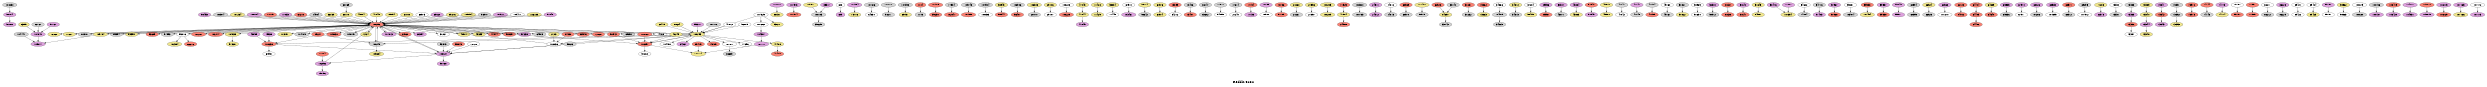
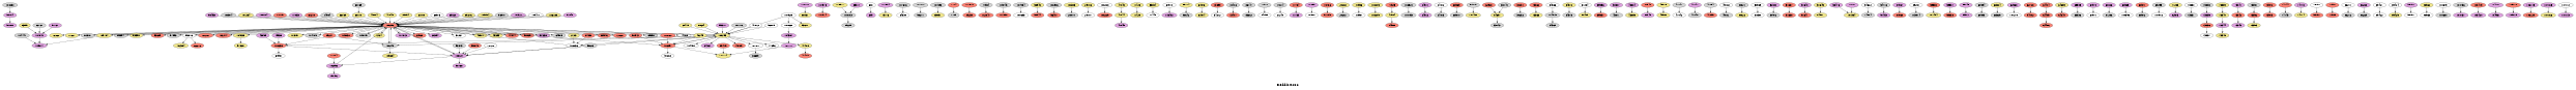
  digraph {
    fontsize=24
    label="\nReddit/e250\n"
    splines=false
    node [fillcolor=lightgrey shape=ellipse style=filled]
    108230 [height=0.3 width=0.3]
    90784 [fillcolor=plum height=0.3 width=0.3]
    57180 [fillcolor=plum height=0.3 width=0.3]
    108256 [fillcolor=salmon height=0.3 width=0.3]
    1224 [fillcolor=khaki height=0.3 width=0.3]
    21560 [fillcolor=salmon height=0.3 width=0.3]
    28394 [fillcolor=plum height=0.3 width=0.3]
    30221 [fillcolor=white height=0.3 width=0.3]
    40577 [fillcolor=khaki height=0.3 width=0.3]
    45993 [fillcolor=khaki height=0.3 width=0.3]
    47814 [fillcolor=salmon height=0.3 width=0.3]
    50029 [fillcolor=salmon height=0.3 width=0.3]
    57238 [fillcolor=plum height=0.3 width=0.3]
    64983 [height=0.3 width=0.3]
    68976 [fillcolor=salmon height=0.3 width=0.3]
    69650 [height=0.3 width=0.3]
    72028 [fillcolor=salmon height=0.3 width=0.3]
    74768 [fillcolor=white height=0.3 width=0.3]
    76860 [fillcolor=khaki height=0.3 width=0.3]
    77827 [fillcolor=khaki height=0.3 width=0.3]
    80318 [height=0.3 width=0.3]
    89394 [height=0.3 width=0.3]
    92390 [fillcolor=khaki height=0.3 width=0.3]
    93685 [fillcolor=salmon height=0.3 width=0.3]
    97553 [height=0.3 width=0.3]
    99216 [fillcolor=white height=0.3 width=0.3]
    100201 [fillcolor=salmon height=0.3 width=0.3]
    102274 [fillcolor=salmon height=0.3 width=0.3]
    103191 [fillcolor=khaki height=0.3 width=0.3]
    104709 [height=0.3 width=0.3]
    104833 [fillcolor=khaki height=0.3 width=0.3]
    105030 [fillcolor=salmon height=0.3 width=0.3]
    105175 [height=0.3 width=0.3]
    105784 [fillcolor=khaki height=0.3 width=0.3]
    107813 [fillcolor=plum height=0.3 width=0.3]
    108027 [fillcolor=plum height=0.3 width=0.3]
    108238 [fillcolor=salmon height=0.3 width=0.3]
    108248 [height=0.3 width=0.3]
    108253 [fillcolor=khaki height=0.3 width=0.3]
    108257 [fillcolor=salmon height=0.3 width=0.3]
    66676 [fillcolor=salmon height=0.3 width=0.3]
    102384 [fillcolor=khaki height=0.3 width=0.3]
    51328 [fillcolor=khaki height=0.3 width=0.3]
    105077 [fillcolor=plum height=0.3 width=0.3]
    98768 [fillcolor=plum height=0.3 width=0.3]
    102892 [fillcolor=plum height=0.3 width=0.3]
    67951 [fillcolor=white height=0.3 width=0.3]
    105684 [fillcolor=khaki height=0.3 width=0.3]
    47408 [fillcolor=khaki height=0.3 width=0.3]
    64361 [fillcolor=plum height=0.3 width=0.3]
    75709 [fillcolor=salmon height=0.3 width=0.3]
    77656 [fillcolor=white height=0.3 width=0.3]
    104480 [fillcolor=white height=0.3 width=0.3]
    107877 [fillcolor=white height=0.3 width=0.3]
    108036 [fillcolor=white height=0.3 width=0.3]
    91260 [fillcolor=white height=0.3 width=0.3]
    107114 [fillcolor=khaki height=0.3 width=0.3]
    75756 [fillcolor=plum height=0.3 width=0.3]
    47409 [fillcolor=salmon height=0.3 width=0.3]
    86689 [height=0.3 width=0.3]
    108000 [fillcolor=plum height=0.3 width=0.3]
    88031 [fillcolor=khaki height=0.3 width=0.3]
    107973 [fillcolor=plum height=0.3 width=0.3]
    107974 [fillcolor=salmon height=0.3 width=0.3]
    108103 [height=0.3 width=0.3]
    39225 [height=0.3 width=0.3]
    107529 [fillcolor=white height=0.3 width=0.3]
    93611 [fillcolor=khaki height=0.3 width=0.3]
    107660 [fillcolor=white height=0.3 width=0.3]
    104387 [fillcolor=plum height=0.3 width=0.3]
    107777 [fillcolor=plum height=0.3 width=0.3]
    107840 [fillcolor=plum height=0.3 width=0.3]
    608 [fillcolor=white height=0.3 width=0.3]
    609 [fillcolor=plum height=0.3 width=0.3]
    107554 [fillcolor=plum height=0.3 width=0.3]
    75776 [fillcolor=khaki height=0.3 width=0.3]
    107616 [height=0.3 width=0.3]
    64330 [fillcolor=white height=0.3 width=0.3]
    107517 [fillcolor=plum height=0.3 width=0.3]
    105411 [fillcolor=white height=0.3 width=0.3]
    107870 [height=0.3 width=0.3]
    98271 [height=0.3 width=0.3]
    107398 [height=0.3 width=0.3]
    69051 [fillcolor=khaki height=0.3 width=0.3]
    106189 [fillcolor=khaki height=0.3 width=0.3]
    1104 [fillcolor=salmon height=0.3 width=0.3]
    1105 [height=0.3 width=0.3]
    107519 [fillcolor=salmon height=0.3 width=0.3]
    39230 [fillcolor=salmon height=0.3 width=0.3]
    108160 [fillcolor=salmon height=0.3 width=0.3]
    77534 [height=0.3 width=0.3]
    102847 [fillcolor=salmon height=0.3 width=0.3]
    2723 [fillcolor=khaki height=0.3 width=0.3]
    105743 [height=0.3 width=0.3]
    107598 [fillcolor=salmon height=0.3 width=0.3]
    107934 [height=0.3 width=0.3]
    100653 [fillcolor=white height=0.3 width=0.3]
    97848 [fillcolor=plum height=0.3 width=0.3]
    98453 [fillcolor=plum height=0.3 width=0.3]
    58943 [fillcolor=khaki height=0.3 width=0.3]
    58944 [fillcolor=salmon height=0.3 width=0.3]
    53373 [height=0.3 width=0.3]
    6399 [fillcolor=khaki height=0.3 width=0.3]
    106906 [height=0.3 width=0.3]
    56407 [fillcolor=salmon height=0.3 width=0.3]
    106303 [fillcolor=khaki height=0.3 width=0.3]
    28070 [height=0.3 width=0.3]
    106974 [height=0.3 width=0.3]
    107234 [fillcolor=khaki height=0.3 width=0.3]
    108084 [fillcolor=plum height=0.3 width=0.3]
    29106 [fillcolor=khaki height=0.3 width=0.3]
    29107 [fillcolor=white height=0.3 width=0.3]
    47872 [fillcolor=white height=0.3 width=0.3]
    104441 [height=0.3 width=0.3]
    108228 [fillcolor=white height=0.3 width=0.3]
    108229 [fillcolor=salmon height=0.3 width=0.3]
    47044 [fillcolor=khaki height=0.3 width=0.3]
    47045 [fillcolor=plum height=0.3 width=0.3]
    70115 [fillcolor=salmon height=0.3 width=0.3]
    11428 [fillcolor=khaki height=0.3 width=0.3]
    11429 [fillcolor=khaki height=0.3 width=0.3]
    53834 [fillcolor=khaki height=0.3 width=0.3]
    11445 [fillcolor=white height=0.3 width=0.3]
    67910 [fillcolor=white height=0.3 width=0.3]
    103461 [fillcolor=plum height=0.3 width=0.3]
    99704 [fillcolor=khaki height=0.3 width=0.3]
    98642 [height=0.3 width=0.3]
    61576 [fillcolor=khaki height=0.3 width=0.3]
    n129 [fillcolor=khaki height=0.3 label=61574 width=0.3]
    13399 [fillcolor=salmon height=0.3 width=0.3]
    34212 [fillcolor=white height=0.3 width=0.3]
    13406 [height=0.3 width=0.3]
    13407 [fillcolor=salmon height=0.3 width=0.3]
    17033 [fillcolor=plum height=0.3 width=0.3]
    86147 [height=0.3 width=0.3]
    83602 [height=0.3 width=0.3]
    17510 [height=0.3 width=0.3]
    94099 [fillcolor=white height=0.3 width=0.3]
    17614 [height=0.3 width=0.3]
    21240 [fillcolor=white height=0.3 width=0.3]
    17734 [fillcolor=salmon height=0.3 width=0.3]
    17735 [fillcolor=plum height=0.3 width=0.3]
    61218 [fillcolor=salmon height=0.3 width=0.3]
    18899 [fillcolor=plum height=0.3 width=0.3]
    18900 [fillcolor=white height=0.3 width=0.3]
    78786 [fillcolor=salmon height=0.3 width=0.3]
    91785 [fillcolor=salmon height=0.3 width=0.3]
    20260 [fillcolor=khaki height=0.3 width=0.3]
    20261 [height=0.3 width=0.3]
    21556 [fillcolor=khaki height=0.3 width=0.3]
    21557 [fillcolor=white height=0.3 width=0.3]
    22161 [height=0.3 width=0.3]
    108205 [fillcolor=khaki height=0.3 width=0.3]
    108209 [fillcolor=khaki height=0.3 width=0.3]
    71525 [fillcolor=salmon height=0.3 width=0.3]
    41984 [fillcolor=khaki height=0.3 width=0.3]
    24588 [fillcolor=salmon height=0.3 width=0.3]
    106520 [height=0.3 width=0.3]
    100753 [height=0.3 width=0.3]
    24511 [fillcolor=plum height=0.3 width=0.3]
    24512 [fillcolor=plum height=0.3 width=0.3]
    24812 [fillcolor=white height=0.3 width=0.3]
    24813 [height=0.3 width=0.3]
    24984 [height=0.3 width=0.3]
    68569 [fillcolor=salmon height=0.3 width=0.3]
    68570 [height=0.3 width=0.3]
    90915 [height=0.3 width=0.3]
    107480 [fillcolor=khaki height=0.3 width=0.3]
    27930 [fillcolor=salmon height=0.3 width=0.3]
    62928 [fillcolor=salmon height=0.3 width=0.3]
    84697 [fillcolor=khaki height=0.3 width=0.3]
    33142 [height=0.3 width=0.3]
    30231 [fillcolor=salmon height=0.3 width=0.3]
    30232 [height=0.3 width=0.3]
    33140 [height=0.3 width=0.3]
    73362 [fillcolor=salmon height=0.3 width=0.3]
    73363 [fillcolor=khaki height=0.3 width=0.3]
    34366 [fillcolor=white height=0.3 width=0.3]
    104919 [height=0.3 width=0.3]
    34369 [height=0.3 width=0.3]
    34372 [fillcolor=khaki height=0.3 width=0.3]
    34373 [height=0.3 width=0.3]
    105971 [fillcolor=khaki height=0.3 width=0.3]
    36039 [fillcolor=khaki height=0.3 width=0.3]
    37284 [fillcolor=white height=0.3 width=0.3]
    58409 [fillcolor=khaki height=0.3 width=0.3]
    68170 [fillcolor=khaki height=0.3 width=0.3]
    85317 [fillcolor=plum height=0.3 width=0.3]
    39227 [fillcolor=salmon height=0.3 width=0.3]
    39556 [fillcolor=plum height=0.3 width=0.3]
    39557 [fillcolor=salmon height=0.3 width=0.3]
    43859 [fillcolor=plum height=0.3 width=0.3]
    50307 [fillcolor=plum height=0.3 width=0.3]
    43871 [height=0.3 width=0.3]
    43884 [fillcolor=plum height=0.3 width=0.3]
    43885 [fillcolor=khaki height=0.3 width=0.3]
    50948 [fillcolor=salmon height=0.3 width=0.3]
    50949 [fillcolor=plum height=0.3 width=0.3]
    45004 [fillcolor=khaki height=0.3 width=0.3]
    45579 [fillcolor=khaki height=0.3 width=0.3]
    45580 [fillcolor=khaki height=0.3 width=0.3]
    46245 [fillcolor=khaki height=0.3 width=0.3]
    47041 [height=0.3 width=0.3]
    47042 [fillcolor=white height=0.3 width=0.3]
    47043 [fillcolor=khaki height=0.3 width=0.3]
    47047 [fillcolor=plum height=0.3 width=0.3]
    47048 [height=0.3 width=0.3]
    47049 [fillcolor=khaki height=0.3 width=0.3]
    47054 [height=0.3 width=0.3]
    47055 [fillcolor=salmon height=0.3 width=0.3]
    75538 [fillcolor=plum height=0.3 width=0.3]
    89054 [fillcolor=khaki height=0.3 width=0.3]
    49160 [fillcolor=white height=0.3 width=0.3]
    49161 [height=0.3 width=0.3]
    50821 [height=0.3 width=0.3]
    50822 [fillcolor=khaki height=0.3 width=0.3]
    56009 [fillcolor=white height=0.3 width=0.3]
    50942 [fillcolor=salmon height=0.3 width=0.3]
    50969 [fillcolor=white height=0.3 width=0.3]
    51650 [fillcolor=white height=0.3 width=0.3]
    52300 [fillcolor=plum height=0.3 width=0.3]
    50972 [height=0.3 width=0.3]
    51637 [fillcolor=salmon height=0.3 width=0.3]
    51638 [fillcolor=salmon height=0.3 width=0.3]
    51640 [fillcolor=plum height=0.3 width=0.3]
    51641 [fillcolor=salmon height=0.3 width=0.3]
    n227 [fillcolor=khaki height=0.3 label=60415 width=0.3]
    51645 [fillcolor=khaki height=0.3 width=0.3]
    84981 [fillcolor=khaki height=0.3 width=0.3]
    58476 [fillcolor=plum height=0.3 width=0.3]
    107354 [fillcolor=khaki height=0.3 width=0.3]
    54622 [fillcolor=white height=0.3 width=0.3]
    74884 [height=0.3 width=0.3]
    54716 [height=0.3 width=0.3]
    97403 [fillcolor=plum height=0.3 width=0.3]
    57967 [fillcolor=plum height=0.3 width=0.3]
    57968 [fillcolor=salmon height=0.3 width=0.3]
    59281 [fillcolor=white height=0.3 width=0.3]
    103974 [height=0.3 width=0.3]
    59533 [fillcolor=salmon height=0.3 width=0.3]
    107494 [fillcolor=khaki height=0.3 width=0.3]
    59537 [fillcolor=plum height=0.3 width=0.3]
    59538 [fillcolor=salmon height=0.3 width=0.3]
    95845 [fillcolor=plum height=0.3 width=0.3]
    59571 [fillcolor=plum height=0.3 width=0.3]
    59875 [fillcolor=salmon height=0.3 width=0.3]
    60594 [height=0.3 width=0.3]
    60595 [height=0.3 width=0.3]
    61000 [fillcolor=khaki height=0.3 width=0.3]
    66524 [fillcolor=khaki height=0.3 width=0.3]
    66525 [height=0.3 width=0.3]
    62568 [fillcolor=plum height=0.3 width=0.3]
    107270 [fillcolor=white height=0.3 width=0.3]
    62728 [fillcolor=salmon height=0.3 width=0.3]
    94002 [fillcolor=salmon height=0.3 width=0.3]
    64404 [fillcolor=salmon height=0.3 width=0.3]
    64405 [fillcolor=salmon height=0.3 width=0.3]
    64406 [fillcolor=salmon height=0.3 width=0.3]
    64639 [fillcolor=khaki height=0.3 width=0.3]
    64640 [fillcolor=salmon height=0.3 width=0.3]
    65535 [fillcolor=plum height=0.3 width=0.3]
    65536 [height=0.3 width=0.3]
    67970 [fillcolor=plum height=0.3 width=0.3]
    67971 [fillcolor=white height=0.3 width=0.3]
    68026 [fillcolor=plum height=0.3 width=0.3]
    87286 [height=0.3 width=0.3]
    68169 [height=0.3 width=0.3]
    68565 [fillcolor=plum height=0.3 width=0.3]
    100395 [fillcolor=white height=0.3 width=0.3]
    68571 [fillcolor=salmon height=0.3 width=0.3]
    68572 [height=0.3 width=0.3]
    68573 [fillcolor=white height=0.3 width=0.3]
    69020 [fillcolor=plum height=0.3 width=0.3]
    69295 [height=0.3 width=0.3]
    107972 [fillcolor=white height=0.3 width=0.3]
    71283 [fillcolor=khaki height=0.3 width=0.3]
    82573 [fillcolor=plum height=0.3 width=0.3]
    72728 [fillcolor=white height=0.3 width=0.3]
    73330 [fillcolor=white height=0.3 width=0.3]
    73331 [height=0.3 width=0.3]
    73333 [height=0.3 width=0.3]
    73335 [fillcolor=plum height=0.3 width=0.3]
    73336 [fillcolor=salmon height=0.3 width=0.3]
    73337 [fillcolor=white height=0.3 width=0.3]
    73339 [fillcolor=khaki height=0.3 width=0.3]
    73340 [fillcolor=khaki height=0.3 width=0.3]
    73344 [fillcolor=plum height=0.3 width=0.3]
    73348 [fillcolor=khaki height=0.3 width=0.3]
    73341 [fillcolor=plum height=0.3 width=0.3]
    73342 [fillcolor=salmon height=0.3 width=0.3]
    73343 [fillcolor=plum height=0.3 width=0.3]
    73351 [height=0.3 width=0.3]
-   73352 [height=0.3 width=0.3]
+   73352 [fillcolor=salmon height=0.3 width=0.3]
    73353 [fillcolor=khaki height=0.3 width=0.3]
    73972 [fillcolor=salmon height=0.3 width=0.3]
    73973 [fillcolor=salmon height=0.3 width=0.3]
    74144 [fillcolor=salmon height=0.3 width=0.3]
    74143 [height=0.3 width=0.3]
    74773 [fillcolor=plum height=0.3 width=0.3]
    74774 [fillcolor=khaki height=0.3 width=0.3]
    75750 [fillcolor=white height=0.3 width=0.3]
    99197 [fillcolor=salmon height=0.3 width=0.3]
    77884 [fillcolor=salmon height=0.3 width=0.3]
    77887 [fillcolor=plum height=0.3 width=0.3]
    77991 [fillcolor=salmon height=0.3 width=0.3]
    77989 [fillcolor=salmon height=0.3 width=0.3]
    81624 [fillcolor=khaki height=0.3 width=0.3]
    86211 [fillcolor=white height=0.3 width=0.3]
    86212 [height=0.3 width=0.3]
    86228 [fillcolor=plum height=0.3 width=0.3]
    86229 [height=0.3 width=0.3]
    89276 [fillcolor=khaki height=0.3 width=0.3]
    89419 [fillcolor=salmon height=0.3 width=0.3]
    89421 [fillcolor=white height=0.3 width=0.3]
    89422 [fillcolor=white height=0.3 width=0.3]
    89424 [fillcolor=white height=0.3 width=0.3]
    89425 [fillcolor=khaki height=0.3 width=0.3]
    105894 [fillcolor=khaki height=0.3 width=0.3]
    95190 [fillcolor=plum height=0.3 width=0.3]
    95191 [fillcolor=white height=0.3 width=0.3]
    95317 [fillcolor=plum height=0.3 width=0.3]
    96970 [height=0.3 width=0.3]
    97767 [fillcolor=plum height=0.3 width=0.3]
    98562 [fillcolor=khaki height=0.3 width=0.3]
    98563 [fillcolor=white height=0.3 width=0.3]
    98606 [height=0.3 width=0.3]
    100679 [fillcolor=white height=0.3 width=0.3]
    100680 [height=0.3 width=0.3]
    100736 [height=0.3 width=0.3]
    100737 [fillcolor=plum height=0.3 width=0.3]
    103419 [fillcolor=salmon height=0.3 width=0.3]
    103420 [fillcolor=plum height=0.3 width=0.3]
    104007 [fillcolor=plum height=0.3 width=0.3]
    104931 [fillcolor=plum height=0.3 width=0.3]
    105818 [fillcolor=salmon height=0.3 width=0.3]
    105819 [fillcolor=plum height=0.3 width=0.3]
    106115 [fillcolor=plum height=0.3 width=0.3]
    106129 [fillcolor=salmon height=0.3 width=0.3]
    107165 [fillcolor=plum height=0.3 width=0.3]
    107166 [fillcolor=khaki height=0.3 width=0.3]
    107172 [fillcolor=white height=0.3 width=0.3]
    107173 [fillcolor=plum height=0.3 width=0.3]
    107176 [height=0.3 width=0.3]
    108230 -> 90784
    90784 -> 57180
    108256 -> 1224
    108256 -> 21560
    108256 -> 28394
    108256 -> 30221
    108256 -> 40577
    108256 -> 45993
    108256 -> 47814
    108256 -> 50029
    108256 -> 57238
    108256 -> 64983
    108256 -> 68976
    108256 -> 69650
    108256 -> 72028
    108256 -> 74768
    108256 -> 76860
    108256 -> 77827
    108256 -> 80318
    108256 -> 89394
    108256 -> 92390
    108256 -> 93685
    108256 -> 97553
    108256 -> 99216
    108256 -> 100201
    108256 -> 102274
    108256 -> 103191
    108256 -> 104709
    108256 -> 104833
    108256 -> 105030
    108256 -> 105175
    108256 -> 105784
    108256 -> 107813
    108256 -> 108027
    108256 -> 108238
    108256 -> 108248
    108256 -> 108253
    108256 -> 108257
    99216 -> 66676
    99216 -> 102384
    104833 -> 51328
    105175 -> 108256
    105784 -> 108256
    105784 -> 105077
    107813 -> 108256
    108027 -> 108256
    108027 -> 98768
    108027 -> 102892
    108238 -> 108027
    108238 -> 67951
    108248 -> 108256
    108248 -> 105684
    108253 -> 108256
    108253 -> 108027
    108253 -> 108238
    108253 -> 108248
    108253 -> 108257
    108253 -> 47408
    108253 -> 64361
    108253 -> 75709
    108253 -> 77656
    108253 -> 104480
    108253 -> 107877
    108253 -> 108036
    108257 -> 108253
    108257 -> 91260
    108257 -> 107114
    102892 -> 108256
    102892 -> 75756
    47408 -> 47409
    107877 -> 86689
    108036 -> 108256
    108000 -> 88031
    107973 -> 107974
    108103 -> 39225
    107529 -> 108253
    107529 -> 93611
    107529 -> 107660
    107660 -> 104387
    104387 -> 107777
    107777 -> 107114
    107840 -> 105077
    608 -> 609
    107554 -> 75776
    107616 -> 64330
    107517 -> 108256
    105411 -> 108256
    107870 -> 98271
    107398 -> 69051
    106189 -> 108256
    1104 -> 1105
    107519 -> 39230
    108160 -> 108257
    77534 -> 102847
    2723 -> 108036
    105743 -> 107598
    107934 -> 100653
    97848 -> 108256
    98453 -> 108256
    58943 -> 58944
    53373 -> 108027
    6399 -> 107840
    106906 -> 56407
    106303 -> 28070
    106974 -> 108256
    107234 -> 108256
    108084 -> 108256
    29106 -> 29107
    47872 -> 108253
    104441 -> 105077
    108228 -> 108229
    47044 -> 47045
    70115 -> 108256
    11428 -> 11429
    53834 -> 11445
    67910 -> 103461
    99704 -> 98642
    61576 -> n129
    13399 -> 34212
    13406 -> 13407
    17033 -> 108256
    86147 -> 83602
    17510 -> 94099
    17614 -> 21240
    17734 -> 17735
    61218 -> 108256
    18899 -> 18900
    78786 -> 91785
    20260 -> 20261
    21556 -> 21557
    22161 -> 107840
    108205 -> 108209
    71525 -> 41984
    41984 -> 24588
    106520 -> 100753
    24511 -> 24512
    24812 -> 24813
    24984 -> 108256
    68569 -> 68570
-   107480 -> 90915
+   90915 -> 107480
    27930 -> 108036
    62928 -> 84697
    84697 -> 33142
    30231 -> 30232
    33140 -> 84697
    73362 -> 73363
    34366 -> 104919
    104919 -> 34369
    34372 -> 34373
    105971 -> 108103
    36039 -> 108256
    37284 -> 58409
    68170 -> 108256
    85317 -> 108103
    39227 -> 108248
    39556 -> 39557
    43859 -> 108238
    50307 -> 43871
    43884 -> 43885
    50948 -> 50949
    45004 -> 108256
    45579 -> 45580
    46245 -> 108257
    47041 -> 47042
    47043 -> 47044
    47047 -> 47048
    47049 -> 108256
    47054 -> 47055
    75538 -> 108238
    89054 -> 108256
    49160 -> 49161
    50821 -> 50822
    56009 -> 108253
    50942 -> 108257
    50969 -> 51650
    52300 -> 50972
    51637 -> 51638
    51640 -> 51641
    n227 -> 108253
    51645 -> 84981
    58476 -> 107354
    54622 -> 74884
    54716 -> 97403
    57967 -> 57968
    59281 -> 103974
    59533 -> 107494
    59537 -> 59538
    95845 -> 59571
    59875 -> 108027
    60594 -> 60595
    61000 -> 108256
    66524 -> 66525
    62568 -> 107270
    62728 -> 94002
    64404 -> 64405
    64405 -> 64406
    64639 -> 64640
    65535 -> 65536
    67970 -> 67971
    68026 -> 87286
    68169 -> 68170
    68565 -> 100395
    68571 -> 68572
    68573 -> 108256
    69020 -> 108256
    69295 -> 107972
    71283 -> 82573
    72728 -> 108027
    73330 -> 73331
    73333 -> 73335
    73335 -> 73336
    73336 -> 73337
    73339 -> 73340
    73340 -> 73344
    73344 -> 73348
    73341 -> 73342
    73342 -> 73343
    73351 -> 73352
    73352 -> 73353
    73972 -> 73973
    74144 -> 74143
    74773 -> 74774
    75750 -> 99197
    77884 -> 102892
    77887 -> 107354
    77991 -> 77989
    81624 -> 108253
    86211 -> 86212
    86228 -> 86229
    89276 -> 108256
    89419 -> 107114
    89421 -> 89422
    89424 -> 89425
    105894 -> 108256
    95190 -> 95191
    95317 -> 108253
    96970 -> 108256
    97767 -> 107840
    98562 -> 98563
    98606 -> 108027
    100679 -> 100680
    100736 -> 100737
    103419 -> 103420
    104007 -> 104931
    105818 -> 105819
    106115 -> 106129
    107165 -> 107166
    107172 -> 107173
    107176 -> 108253
  }
